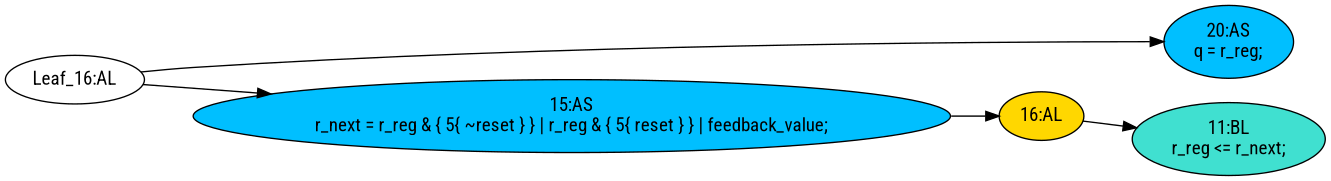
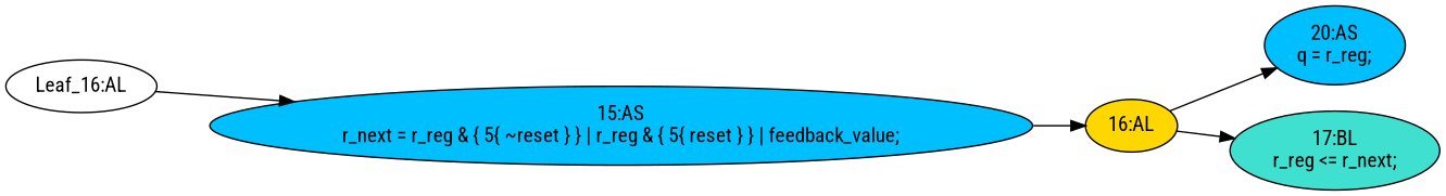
  strict digraph {
    fontname="Roboto Condensed"
    rankdir=LR
    node [fontname="Roboto Condensed" fillcolor=deepskyblue statements="[]" style=filled typ=Assign]
    edge [fontname="Roboto Condensed"]
    n1 [def_var="['r_reg']" label="Leaf_16:AL" fillcolor="" statements="" style="" typ=""]
    n2 [ast="<pyverilog.vparser.ast.Assign object at 0x7f1d8d6e6850>" def_var="['q']" label="20:AS\nq = r_reg;" use_var="['r_reg']"]
    n3 [ast="<pyverilog.vparser.ast.Assign object at 0x7f1d8d68ebd0>" def_var="['r_next']" label="15:AS\nr_next = r_reg & { 5{ ~reset } } | r_reg & { 5{ reset } } | feedback_value;" use_var="['r_reg', 'reset', 'r_reg', 'reset', 'feedback_value']"]
    n4 [ast="<pyverilog.vparser.ast.Always object at 0x7f1d8d6f1250>" clk_sens=True fillcolor=gold label="16:AL" sens="['clk']" typ=Always use_var="['r_next']"]
-   n5 [ast="<pyverilog.vparser.ast.Block object at 0x7f1d8d6fd6d0>" fillcolor=turquoise label="11:BL\nr_reg <= r_next;" statements="[<pyverilog.vparser.ast.NonblockingSubstitution object at 0x7f1d8d6fd610>]" typ=Block]
-   n1 -> n2
+   n5 [ast="<pyverilog.vparser.ast.Block object at 0x7f1d8d6fd6d0>" fillcolor=turquoise label="17:BL\nr_reg <= r_next;" statements="[<pyverilog.vparser.ast.NonblockingSubstitution object at 0x7f1d8d6fd610>]" typ=Block]
+   n4 -> n2
    n1 -> n3
    n3 -> n4
    n4 -> n5 [cond="[]" lineno=None]
  }
